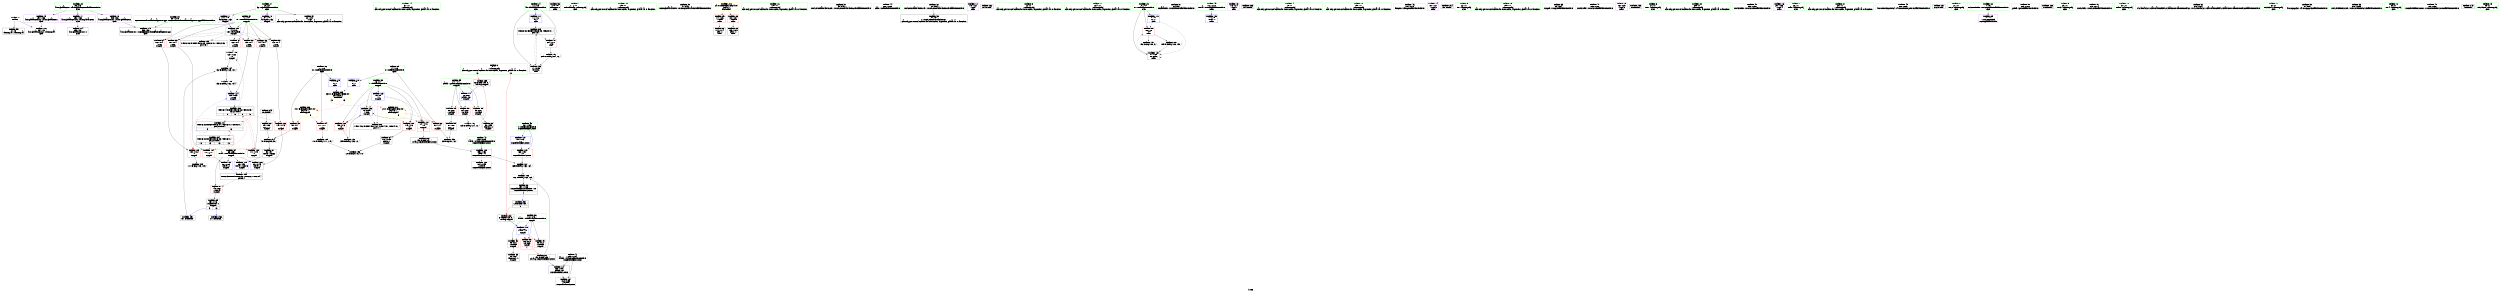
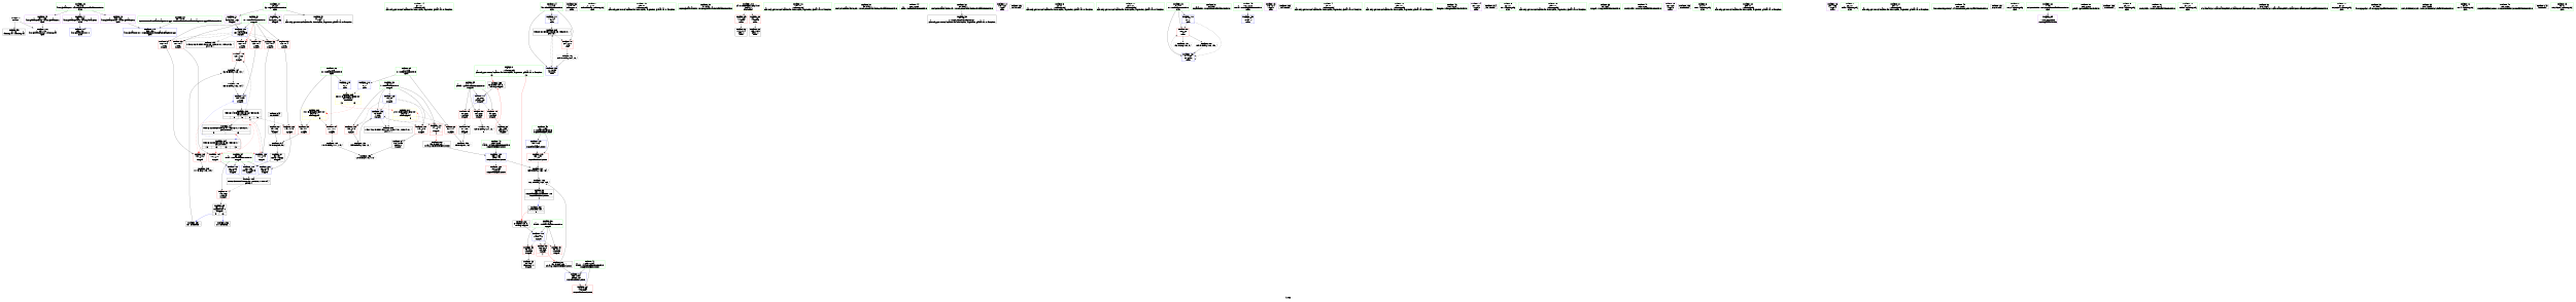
  digraph {
    label=SVFG
    node [color=green shape=record]
    edge [style=solid]
    n1 [color=grey label="{NodeID: 0\nNullPtr}"]
    n2 [color=black label="{NodeID: 55\n2\<--3\ndummyVal\<--dummyVal\n}"]
    n3 [color=blue label="{NodeID: 116\n254\<--3\nllvm.global_ctors_2\<--dummyVal\nGlob }" style=dotted]
    n4 [color=red label="{NodeID: 97\n122\<--74\n\<--ret\n_Z2goii\n}"]
    n5 [color=red label="{NodeID: 105\n123\<--122\n\<--\n_Z2goii\n}"]
    n6 [color=grey label="{NodeID: 184\n132 = Binary(123, 131, )\n}"]
    n7 [color=grey label="{NodeID: 185\n133 = Binary(132, 134, )\n}"]
    n8 [label="{NodeID: 14\n37\<--1\n\<--dummyObj\nCan only get source location for instruction, argument, global var or function.}"]
    n9 [color=grey label="{NodeID: 194\n91 = cmp(89, 90, )\n}"]
    n10 [color=black label="{NodeID: 61\n92\<--91\nconv3\<--cmp2\n_Z2goii\n}"]
    n11 [color=blue label="{NodeID: 119\n68\<--92\nretval\<--conv3\n_Z2goii\n}"]
    n12 [color=black label="{NodeID: 198\nMR_6V_3 = PHI(MR_6V_5, MR_6V_2, MR_6V_4, )\npts\{69 \}\n}"]
    n13 [color=blue label="{NodeID: 111\n11\<--12\nkk\<--\nGlob }"]
    n14 [color=black label="{NodeID: 203\nMR_28V_2 = PHI(MR_28V_3, MR_28V_1, )\npts\{13 \}\n}"]
    n15 [color=blue label="{NodeID: 132\n11\<--205\nkk\<--inc\nmain\n}"]
    n16 [color=red label="{NodeID: 81\n204\<--11\n\<--kk\nmain\n}"]
    n17 [color=grey label="{NodeID: 191\n205 = Binary(204, 12, )\n}"]
    n18 [label="{NodeID: 28\n36\<--40\nllvm.global_ctors\<--llvm.global_ctors_field_insensitive\nGlob }"]
    n19 [color=purple label="{NodeID: 77\n252\<--36\nllvm.global_ctors_0\<--llvm.global_ctors\nGlob }"]
    n20 [color=purple label="{NodeID: 78\n253\<--36\nllvm.global_ctors_1\<--llvm.global_ctors\nGlob }"]
    n21 [color=purple label="{NodeID: 79\n254\<--36\nllvm.global_ctors_2\<--llvm.global_ctors\nGlob }"]
    n22 [color=blue label="{NodeID: 114\n252\<--37\nllvm.global_ctors_0\<--\nGlob }"]
    n23 [color=blue label="{NodeID: 115\n253\<--38\nllvm.global_ctors_1\<--_GLOBAL__sub_I_FlaminRage_0_0.cpp\nGlob }"]
    n24 [color=yellow label="{NodeID: 208\n4V_1 = ENCHI(MR_4V_0)\npts\{18 \}\nFun[_Z2goii]|{|<s2>5}}" style=double]
    n25 [color=red label="{NodeID: 83\n90\<--17\n\<--m\n_Z2goii\n}"]
    n26 [color=red label="{NodeID: 84\n117\<--17\n\<--m\n_Z2goii\n}"]
    n27 [color=grey label="{NodeID: 189\n118 = Binary(117, 119, )\n}"]
    n28 [color=grey label="{NodeID: 196\n120 = cmp(116, 118, )\n}"]
    n29 [color=blue label="{NodeID: 125\n76\<--139\ni\<--inc\n_Z2goii\n}"]
    n30 [color=red label="{NodeID: 100\n115\<--76\n\<--i\n_Z2goii\n}"]
    n31 [color=red label="{NodeID: 101\n127\<--76\n\<--i\n_Z2goii\n|{<s0>4}}"]
    n32 [color=red label="{NodeID: 102\n138\<--76\n\<--i\n_Z2goii\n}"]
    n33 [color=black label="{NodeID: 200\nMR_14V_2 = PHI(MR_14V_4, MR_14V_1, MR_14V_1, )\npts\{77 \}\n}"]
    n34 [color=black label="{NodeID: 64\n116\<--115\nconv9\<--\n_Z2goii\n}"]
    n35 [color=black label="{NodeID: 262\n152 = PHI(127, )\n1st arg _Z6setbitIiiET_S0_T0_ }"]
    n36 [color=grey label="{NodeID: 192\n139 = Binary(138, 12, )\n}"]
    n37 [color=blue label="{NodeID: 128\n155\<--152\ni.addr\<--i\n_Z6setbitIiiET_S0_T0_\n}"]
    n38 [label="{NodeID: 42\n155\<--156\ni.addr\<--i.addr_field_insensitive\n_Z6setbitIiiET_S0_T0_\n}"]
    n39 [color=red label="{NodeID: 108\n164\<--155\n\<--i.addr\n_Z6setbitIiiET_S0_T0_\n}"]
    n40 [color=grey label="{NodeID: 187\n165 = Binary(163, 164, )\n}"]
    n41 [color=grey label="{NodeID: 186\n166 = Binary(162, 165, )\n}"]
    n42 [color=black label="{NodeID: 56\n170\<--9\nmain_ret\<--\nmain\n}"]
    n43 [color=purple label="{NodeID: 70\n97\<--19\narrayidx\<--dp\n_Z2goii\n}"]
    n44 [color=black label="{NodeID: 250\n128 = PHI(150, )\n|{<s0>5}}"]
    n45 [color=black label="{NodeID: 260\n67 = PHI(128, 9, )\n1st arg _Z2goii }"]
    n46 [color=blue label="{NodeID: 118\n72\<--67\nb.addr\<--b\n_Z2goii\n}"]
    n47 [color=red label="{NodeID: 91\n85\<--72\n\<--b.addr\n_Z2goii\n}"]
    n48 [color=red label="{NodeID: 92\n98\<--72\n\<--b.addr\n_Z2goii\n}"]
    n49 [color=red label="{NodeID: 93\n126\<--72\n\<--b.addr\n_Z2goii\n|{<s0>4}}"]
    n50 [label="{NodeID: 1\n7\<--1\n__dso_handle\<--dummyObj\nGlob }"]
    n51 [color=red label="{NodeID: 98\n135\<--74\n\<--ret\n_Z2goii\n}"]
    n52 [color=blue label="{NodeID: 124\n135\<--133\n\<--rem\n_Z2goii\n}"]
    n53 [color=black label="{NodeID: 206\nMR_16V_4 = PHI(MR_16V_6, MR_16V_3, )\npts\{210000 \}\n|{|<s3>5|<s4>5|<s5>5|<s6>5}}"]
    n54 [color=red label="{NodeID: 106\n143\<--142\n\<--\n_Z2goii\n}"]
    n55 [color=red label="{NodeID: 103\n103\<--102\n\<--\n_Z2goii\n}"]
    n56 [color=red label="{NodeID: 104\n108\<--107\n\<--\n_Z2goii\n}"]
    n57 [color=black label="{NodeID: 201\nMR_16V_2 = PHI(MR_16V_4, MR_16V_1, MR_16V_1, )\npts\{210000 \}\n|{<s0>5|<s1>13}}"]
    n58 [color=blue label="{NodeID: 122\n111\<--15\n\<--\n_Z2goii\n}"]
    n59 [label="{NodeID: 15\n105\<--1\n\<--dummyObj\nCan only get source location for instruction, argument, global var or function.}"]
    n60 [color=grey label="{NodeID: 195\n104 = cmp(103, 105, )\n}"]
    n61 [color=blue label="{NodeID: 112\n14\<--15\nn\<--\nGlob }"]
    n62 [color=yellow label="{NodeID: 223\n33V_1 = ENCHI(MR_33V_0)\npts\{16 18 \}\nFun[main]|{<s0>13|<s1>13}}" style=double]
    n63 [color=yellow label="{NodeID: 207\n2V_1 = ENCHI(MR_2V_0)\npts\{16 \}\nFun[_Z2goii]|{|<s1>5}}" style=double]
    n64 [color=red label="{NodeID: 82\n82\<--14\n\<--n\n_Z2goii\n}"]
    n65 [label="{NodeID: 29\n41\<--42\n__cxx_global_var_init\<--__cxx_global_var_init_field_insensitive\n}"]
    n66 [color=blue label="{NodeID: 126\n68\<--143\nretval\<--\n_Z2goii\n}"]
    n67 [color=red label="{NodeID: 87\n146\<--68\n\<--retval\n_Z2goii\n}"]
    n68 [color=black label="{NodeID: 65\n65\<--146\n_Z2goii_ret\<--\n_Z2goii\n|{<s0>5|<s1>13}}"]
    n69 [label="{NodeID: 43\n157\<--158\nt\<--t_field_insensitive\n_Z6setbitIiiET_S0_T0_\n}"]
    n70 [color=red label="{NodeID: 109\n163\<--157\n\<--t\n_Z6setbitIiiET_S0_T0_\n}"]
    n71 [color=blue label="{NodeID: 129\n157\<--12\nt\<--\n_Z6setbitIiiET_S0_T0_\n}"]
    n72 [color=grey label="{NodeID: 193\n83 = cmp(81, 82, )\n}"]
    n73 [color=black label="{NodeID: 57\n20\<--19\n\<--dp\nCan only get source location for instruction, argument, global var or function.}"]
    n74 [color=purple label="{NodeID: 71\n100\<--19\narrayidx5\<--dp\n_Z2goii\n}"]
    n75 [color=blue label="{NodeID: 120\n74\<--100\nret\<--arrayidx5\n_Z2goii\n}"]
    n76 [color=red label="{NodeID: 99\n142\<--74\n\<--ret\n_Z2goii\n}"]
    n77 [color=black label="{NodeID: 199\nMR_12V_2 = PHI(MR_12V_3, MR_12V_1, MR_12V_3, )\npts\{75 \}\n}"]
    n78 [color=red label="{NodeID: 94\n102\<--74\n\<--ret\n_Z2goii\n}"]
    n79 [color=red label="{NodeID: 95\n107\<--74\n\<--ret\n_Z2goii\n}"]
    n80 [color=red label="{NodeID: 96\n111\<--74\n\<--ret\n_Z2goii\n}"]
    n81 [color=black label="{NodeID: 251\n131 = PHI(65, )\n}"]
    n82 [color=red label="{NodeID: 85\n174\<--26\n\<--stdin\nmain\n}"]
    n83 [color=black label="{NodeID: 67\n177\<--174\ncall\<--\nmain\n}"]
    n84 [label="{NodeID: 2\n9\<--1\n\<--dummyObj\nCan only get source location for instruction, argument, global var or function.|{<s0>13|<s1>13}}"]
    n85 [color=black label="{NodeID: 259\n66 = PHI(125, 9, )\n0th arg _Z2goii }"]
    n86 [color=blue label="{NodeID: 117\n70\<--66\np.addr\<--p\n_Z2goii\n}"]
    n87 [color=red label="{NodeID: 88\n80\<--70\n\<--p.addr\n_Z2goii\n}"]
    n88 [color=red label="{NodeID: 89\n95\<--70\n\<--p.addr\n_Z2goii\n}"]
    n89 [color=red label="{NodeID: 90\n124\<--70\n\<--p.addr\n_Z2goii\n}"]
    n90 [label="{NodeID: 16\n119\<--1\n\<--dummyObj\nCan only get source location for instruction, argument, global var or function.}"]
    n91 [color=blue label="{NodeID: 113\n17\<--15\nm\<--\nGlob }"]
    n92 [label="{NodeID: 30\n45\<--46\n_ZNSt8ios_base4InitC1Ev\<--_ZNSt8ios_base4InitC1Ev_field_insensitive\n}"]
    n93 [color=blue label="{NodeID: 127\n153\<--151\na.addr\<--a\n_Z6setbitIiiET_S0_T0_\n}"]
    n94 [color=red label="{NodeID: 107\n162\<--153\n\<--a.addr\n_Z6setbitIiiET_S0_T0_\n}"]
    n95 [color=black label="{NodeID: 66\n150\<--166\n_Z6setbitIiiET_S0_T0__ret\<--or\n_Z6setbitIiiET_S0_T0_\n|{<s0>4}}"]
    n96 [label="{NodeID: 44\n168\<--169\nmain\<--main_field_insensitive\n}"]
    n97 [color=black label="{NodeID: 58\n49\<--50\n\<--_ZNSt8ios_base4InitD1Ev\nCan only get source location for instruction, argument, global var or function.}"]
    n98 [color=purple label="{NodeID: 72\n175\<--22\n\<--.str\nmain\n}"]
    n99 [color=black label="{NodeID: 252\n184 = PHI()\n}"]
    n100 [color=red label="{NodeID: 86\n180\<--31\n\<--stdout\nmain\n}"]
    n101 [color=black label="{NodeID: 68\n183\<--180\ncall1\<--\nmain\n}"]
    n102 [label="{NodeID: 3\n12\<--1\n\<--dummyObj\nCan only get source location for instruction, argument, global var or function.}"]
    n103 [label="{NodeID: 17\n134\<--1\n\<--dummyObj\nCan only get source location for instruction, argument, global var or function.}"]
    n104 [color=grey label="{NodeID: 197\n192 = cmp(188, 9, )\n}"]
    n105 [label="{NodeID: 31\n51\<--52\n__cxa_atexit\<--__cxa_atexit_field_insensitive\n}"]
    n106 [label="{NodeID: 45\n171\<--172\nretval\<--retval_field_insensitive\nmain\n}"]
    n107 [color=blue label="{NodeID: 130\n171\<--9\nretval\<--\nmain\n}"]
    n108 [color=black label="{NodeID: 59\n81\<--80\nconv\<--\n_Z2goii\n}"]
    n109 [color=purple label="{NodeID: 73\n176\<--24\n\<--.str.1\nmain\n}"]
    n110 [color=black label="{NodeID: 253\n194 = PHI()\n}"]
    n111 [color=black label="{NodeID: 256\n211 = PHI(65, )\n}"]
    n112 [label="{NodeID: 4\n15\<--1\n\<--dummyObj\nCan only get source location for instruction, argument, global var or function.}"]
    n113 [label="{NodeID: 18\n190\<--1\n\<--dummyObj\nCan only get source location for instruction, argument, global var or function.}"]
    n114 [label="{NodeID: 32\n50\<--56\n_ZNSt8ios_base4InitD1Ev\<--_ZNSt8ios_base4InitD1Ev_field_insensitive\n}"]
    n115 [label="{NodeID: 46\n178\<--179\nfreopen\<--freopen_field_insensitive\n}"]
    n116 [color=black label="{NodeID: 60\n89\<--86\nconv1\<--\n_Z2goii\n}"]
    n117 [color=purple label="{NodeID: 74\n181\<--27\n\<--.str.2\nmain\n}"]
    n118 [color=black label="{NodeID: 254\n197 = PHI()\n}"]
    n119 [label="{NodeID: 5\n22\<--1\n.str\<--dummyObj\nGlob }"]
    n120 [label="{NodeID: 19\n199\<--1\n\<--dummyObj\nCan only get source location for instruction, argument, global var or function.}"]
    n121 [label="{NodeID: 33\n63\<--64\n_Z2goii\<--_Z2goii_field_insensitive\n}"]
    n122 [label="{NodeID: 47\n185\<--186\n_ZNSirsERi\<--_ZNSirsERi_field_insensitive\n}"]
    n123 [color=purple label="{NodeID: 75\n182\<--29\n\<--.str.3\nmain\n}"]
    n124 [color=black label="{NodeID: 255\n208 = PHI()\n}"]
    n125 [color=black label="{NodeID: 62\n96\<--95\nidxprom\<--\n_Z2goii\n}"]
    n126 [label="{NodeID: 6\n24\<--1\n.str.1\<--dummyObj\nGlob }"]
    n127 [label="{NodeID: 20\n200\<--1\n\<--dummyObj\nCan only get source location for instruction, argument, global var or function.}"]
    n128 [color=grey label="{NodeID: 190\n125 = Binary(124, 12, )\n|{<s0>5}}"]
    n129 [label="{NodeID: 34\n68\<--69\nretval\<--retval_field_insensitive\n_Z2goii\n}"]
    n130 [color=blue label="{NodeID: 121\n68\<--108\nretval\<--\n_Z2goii\n}"]
    n131 [color=blue label="{NodeID: 131\n8\<--189\nts\<--dec\nmain\n}"]
    n132 [color=red label="{NodeID: 80\n188\<--8\n\<--ts\nmain\n}"]
    n133 [color=grey label="{NodeID: 188\n189 = Binary(188, 190, )\n}"]
-   n134 [label="{NodeID: 48\n195\<--196\n_ZNSirsERx\<--_ZNSirsERx_field_insensitive\n}"]
    n135 [color=purple label="{NodeID: 76\n207\<--33\n\<--.str.4\nmain\n}"]
    n136 [label="{NodeID: 7\n26\<--1\nstdin\<--dummyObj\nGlob }"]
    n137 [label="{NodeID: 21\n201\<--1\n\<--dummyObj\nCan only get source location for instruction, argument, global var or function.}"]
    n138 [color=black label="{NodeID: 204\nMR_16V_2 = PHI(MR_16V_3, MR_16V_1, )\npts\{210000 \}\n|{<s0>13|<s1>13|<s2>13|<s3>13}}"]
    n139 [color=black label="{NodeID: 63\n99\<--98\nidxprom4\<--\n_Z2goii\n}"]
    n140 [color=black label="{NodeID: 261\n151 = PHI(126, )\n0th arg _Z6setbitIiiET_S0_T0_ }"]
    n141 [label="{NodeID: 35\n70\<--71\np.addr\<--p.addr_field_insensitive\n_Z2goii\n}"]
    n142 [label="{NodeID: 49\n202\<--203\nllvm.memset.p0i8.i64\<--llvm.memset.p0i8.i64_field_insensitive\n}"]
    n143 [color=black label="{NodeID: 257\n212 = PHI()\n}"]
    n144 [label="{NodeID: 8\n27\<--1\n.str.2\<--dummyObj\nGlob }"]
    n145 [label="{NodeID: 22\n4\<--6\n_ZStL8__ioinit\<--_ZStL8__ioinit_field_insensitive\nGlob }"]
    n146 [color=purple label="{NodeID: 69\n47\<--4\n\<--_ZStL8__ioinit\n__cxx_global_var_init\n}"]
    n147 [label="{NodeID: 36\n72\<--73\nb.addr\<--b.addr_field_insensitive\n_Z2goii\n}"]
    n148 [label="{NodeID: 50\n209\<--210\nprintf\<--printf_field_insensitive\n}"]
    n149 [color=black label="{NodeID: 258\n215 = PHI()\n}"]
    n150 [label="{NodeID: 9\n29\<--1\n.str.3\<--dummyObj\nGlob }"]
    n151 [label="{NodeID: 23\n8\<--10\nts\<--ts_field_insensitive\nGlob }"]
    n152 [color=blue label="{NodeID: 110\n8\<--9\nts\<--\nGlob }"]
    n153 [label="{NodeID: 37\n74\<--75\nret\<--ret_field_insensitive\n_Z2goii\n}"]
    n154 [label="{NodeID: 51\n213\<--214\n_ZNSolsEx\<--_ZNSolsEx_field_insensitive\n}"]
    n155 [label="{NodeID: 10\n31\<--1\nstdout\<--dummyObj\nGlob }"]
    n156 [label="{NodeID: 24\n11\<--13\nkk\<--kk_field_insensitive\nGlob }"]
    n157 [label="{NodeID: 38\n76\<--77\ni\<--i_field_insensitive\n_Z2goii\n}"]
    n158 [color=blue label="{NodeID: 123\n76\<--9\ni\<--\n_Z2goii\n}"]
    n159 [color=yellow label="{NodeID: 218\n24V_1 = ENCHI(MR_24V_0)\npts\{1 \}\nFun[main]}" style=double]
    n160 [label="{NodeID: 52\n216\<--217\n_ZSt4endlIcSt11char_traitsIcEERSt13basic_ostreamIT_T0_ES6_\<--_ZSt4endlIcSt11char_traitsIcEERSt13basic_ostreamIT_T0_ES6__field_insensitive\n}"]
    n161 [label="{NodeID: 11\n32\<--1\n_ZSt3cin\<--dummyObj\nGlob }"]
    n162 [label="{NodeID: 25\n14\<--16\nn\<--n_field_insensitive\nGlob }"]
    n163 [label="{NodeID: 39\n87\<--88\nllvm.ctpop.i32\<--llvm.ctpop.i32_field_insensitive\n}"]
    n164 [label="{NodeID: 53\n218\<--219\n_ZNSolsEPFRSoS_E\<--_ZNSolsEPFRSoS_E_field_insensitive\n}"]
    n165 [label="{NodeID: 12\n33\<--1\n.str.4\<--dummyObj\nGlob }"]
    n166 [label="{NodeID: 26\n17\<--18\nm\<--m_field_insensitive\nGlob }"]
    n167 [label="{NodeID: 40\n129\<--130\n_Z6setbitIiiET_S0_T0_\<--_Z6setbitIiiET_S0_T0__field_insensitive\n}"]
    n168 [label="{NodeID: 54\n38\<--248\n_GLOBAL__sub_I_FlaminRage_0_0.cpp\<--_GLOBAL__sub_I_FlaminRage_0_0.cpp_field_insensitive\n}"]
    n169 [color=black label="{NodeID: 248\n48 = PHI()\n}"]
    n170 [label="{NodeID: 13\n35\<--1\n_ZSt4cout\<--dummyObj\nGlob }"]
    n171 [label="{NodeID: 27\n19\<--21\ndp\<--dp_field_insensitive\nGlob }"]
    n172 [label="{NodeID: 41\n153\<--154\na.addr\<--a.addr_field_insensitive\n_Z6setbitIiiET_S0_T0_\n}"]
    n173 [color=black label="{NodeID: 249\n86 = PHI()\n}"]
    n1 -> n2
    n1 -> n3
    n4 -> n5
    n5 -> n6
    n6 -> n7
    n7 -> n52
    n9 -> n10
    n10 -> n11
    n11 -> n12 [style=dashed]
    n12 -> n67 [style=dashed]
    n13 -> n14 [style=dashed]
    n14 -> n15 [style=dashed]
    n14 -> n16 [style=dashed]
    n15 -> n14 [style=dashed]
    n16 -> n17
    n17 -> n15
    n18 -> n19
    n18 -> n20
    n18 -> n21
    n19 -> n22
    n20 -> n23
    n21 -> n3
    n24 -> n24 [color=red style=dashed tailport=s2]
    n24 -> n25 [style=dashed]
    n24 -> n26 [style=dashed]
    n25 -> n9
    n26 -> n27
    n27 -> n28
    n29 -> n29 [style=dashed]
    n29 -> n30 [style=dashed]
    n29 -> n31 [style=dashed]
    n29 -> n32 [style=dashed]
    n29 -> n33 [style=dashed]
    n30 -> n34
    n31 -> n35 [color=red tailport=s0]
    n32 -> n36
    n34 -> n28
    n35 -> n37
    n36 -> n29
    n37 -> n39 [style=dashed]
    n37 -> n40
    n38 -> n37
    n40 -> n41
    n41 -> n95
    n44 -> n45 [color=red tailport=s0]
    n45 -> n46
    n46 -> n47 [style=dashed]
    n46 -> n48 [style=dashed]
    n46 -> n49 [style=dashed]
    n48 -> n139
    n49 -> n140 [color=red tailport=s0]
    n51 -> n52
    n52 -> n53 [style=dashed]
    n53 -> n5 [style=dashed]
    n53 -> n54 [style=dashed]
    n53 -> n55 [color=red style=dashed tailport=s3]
    n53 -> n56 [color=red style=dashed tailport=s4]
    n53 -> n57 [style=dashed]
    n53 -> n57 [color=red style=dashed tailport=s6]
    n53 -> n58 [color=red style=dashed tailport=s5]
    n54 -> n66
    n55 -> n60
    n56 -> n130
    n57 -> n52 [color=blue style=dashed tailport=s0]
    n57 -> n138 [color=blue style=dashed tailport=s1]
    n58 -> n53 [style=dashed]
    n61 -> n62 [style=dashed]
    n62 -> n24 [color=red style=dashed tailport=s1]
    n62 -> n63 [color=red style=dashed tailport=s0]
    n63 -> n63 [color=red style=dashed tailport=s1]
    n63 -> n64 [style=dashed]
    n64 -> n72
    n66 -> n12 [style=dashed]
    n67 -> n68
    n68 -> n81 [color=blue tailport=s0]
    n68 -> n111 [color=blue tailport=s1]
    n69 -> n70
    n69 -> n71
    n70 -> n40
    n71 -> n70 [style=dashed]
    n74 -> n75
    n75 -> n4 [style=dashed]
    n75 -> n51 [style=dashed]
    n75 -> n76 [style=dashed]
    n75 -> n77 [style=dashed]
    n75 -> n78 [style=dashed]
    n75 -> n79 [style=dashed]
    n75 -> n80 [style=dashed]
    n76 -> n54
    n78 -> n55
    n79 -> n56
    n80 -> n58
    n81 -> n6
    n82 -> n83
    n84 -> n45 [color=red tailport=s1]
    n84 -> n85 [color=red tailport=s0]
    n85 -> n86
    n86 -> n87 [style=dashed]
    n86 -> n88 [style=dashed]
    n86 -> n89 [style=dashed]
    n87 -> n108
    n88 -> n125
    n89 -> n128
    n91 -> n62 [style=dashed]
    n93 -> n94 [style=dashed]
    n95 -> n44 [color=blue tailport=s0]
    n100 -> n101
    n106 -> n107
    n108 -> n72
    n114 -> n97
    n116 -> n9
    n128 -> n85 [color=red tailport=s0]
    n129 -> n11
    n129 -> n66
    n129 -> n67
    n129 -> n130
    n130 -> n12 [style=dashed]
    n131 -> n131 [style=dashed]
    n131 -> n132 [style=dashed]
    n132 -> n104
    n132 -> n133
    n133 -> n131
    n138 -> n55 [color=red style=dashed tailport=s0]
    n138 -> n56 [color=red style=dashed tailport=s1]
    n138 -> n57 [color=red style=dashed tailport=s3]
    n138 -> n58 [color=red style=dashed tailport=s2]
    n140 -> n41
    n140 -> n93
    n141 -> n86
    n141 -> n87
    n141 -> n88
    n141 -> n89
    n145 -> n146
    n147 -> n46
    n147 -> n47
    n147 -> n48
    n147 -> n49
    n151 -> n131
    n151 -> n132
    n151 -> n152
    n152 -> n131 [style=dashed]
    n152 -> n132 [style=dashed]
    n153 -> n4 [color=red]
    n153 -> n51
    n153 -> n75
    n153 -> n76
    n153 -> n78
    n153 -> n79
    n153 -> n80
    n156 -> n13
    n156 -> n15
    n156 -> n16
    n157 -> n29
    n157 -> n30
    n157 -> n31
    n157 -> n32
    n157 -> n158
    n158 -> n29 [style=dashed]
    n158 -> n30 [style=dashed]
    n158 -> n31 [style=dashed]
    n158 -> n32 [style=dashed]
    n158 -> n33 [style=dashed]
    n159 -> n82 [style=dashed]
    n159 -> n100 [style=dashed]
    n162 -> n61
    n162 -> n64
    n166 -> n25
    n166 -> n26
    n166 -> n91
    n168 -> n23
    n171 -> n43
    n171 -> n73
    n171 -> n74
    n172 -> n93
    n172 -> n94
    n173 -> n116
  }
